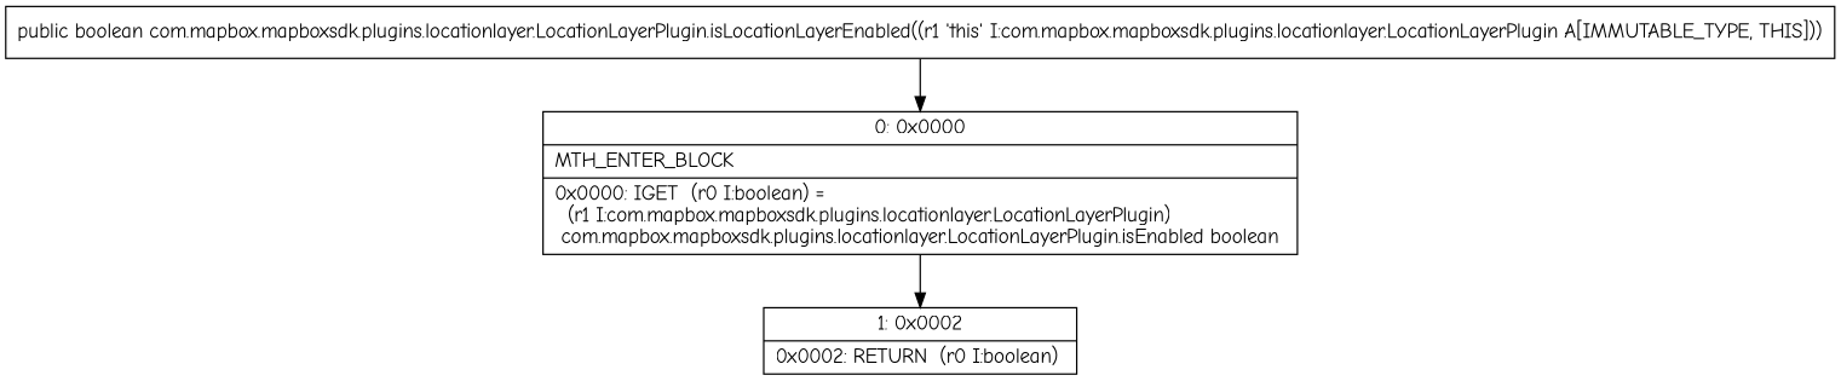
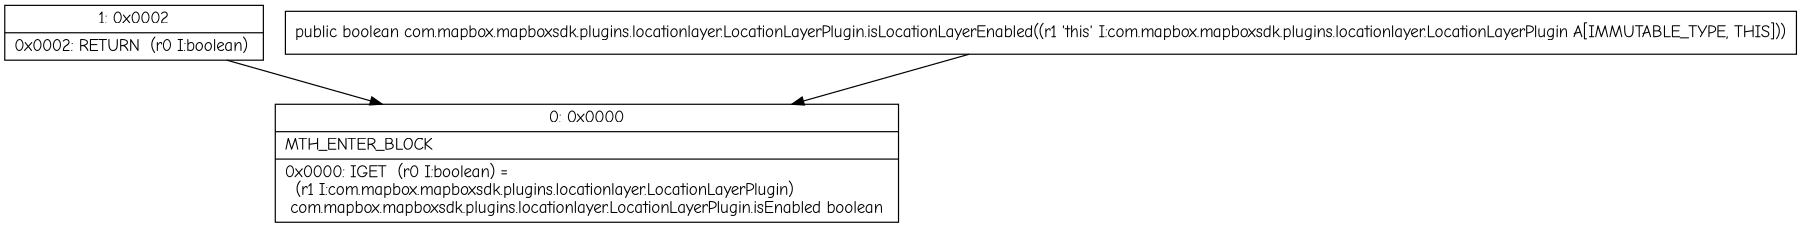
  digraph {
    fontname="Comic Neue"
    node [shape=record fontname="Comic Neue"]
    edge [fontname="Comic Neue"]
    n1 [label="{0\:\ 0x0000|MTH_ENTER_BLOCK\l|0x0000: IGET  (r0 I:boolean) = \l  (r1 I:com.mapbox.mapboxsdk.plugins.locationlayer.LocationLayerPlugin)\l com.mapbox.mapboxsdk.plugins.locationlayer.LocationLayerPlugin.isEnabled boolean \l}"]
    n2 [label="{1\:\ 0x0002|0x0002: RETURN  (r0 I:boolean) \l}"]
    n3 [label="{public boolean com.mapbox.mapboxsdk.plugins.locationlayer.LocationLayerPlugin.isLocationLayerEnabled((r1 'this' I:com.mapbox.mapboxsdk.plugins.locationlayer.LocationLayerPlugin A[IMMUTABLE_TYPE, THIS])) }"]
-   n1 -> n2
+   n2 -> n1
    n3 -> n1
  }
